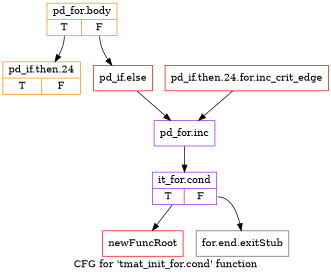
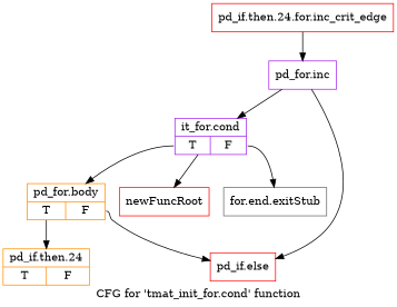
  digraph {
    label="CFG for 'tmat_init_for.cond' function"
    node [color=red shape=record]
    n1 [label="{newFuncRoot}"]
    n2 [color=purple label="{it_for.cond|{<s0>T|<s1>F}}"]
    n3 [color=gray40 label="{for.end.exitStub}"]
    n4 [color=darkorange label="{pd_for.body|{<s0>T|<s1>F}}"]
    n5 [color=darkorange label="{pd_if.then.24|{<s0>T|<s1>F}}"]
    n6 [label="{pd_if.else}"]
    n7 [color=purple label="{pd_for.inc}"]
    n8 [label="{pd_if.then.24.for.inc_crit_edge}"]
    n2 -> n1
    n2 -> n3 [tailport=s1]
+   n2 -> n4 [tailport=s0]
    n4 -> n5 [tailport=s0]
    n4 -> n6 [tailport=s1]
-   n6 -> n7
+   n7 -> n6
    n7 -> n2
    n8 -> n7
  }
